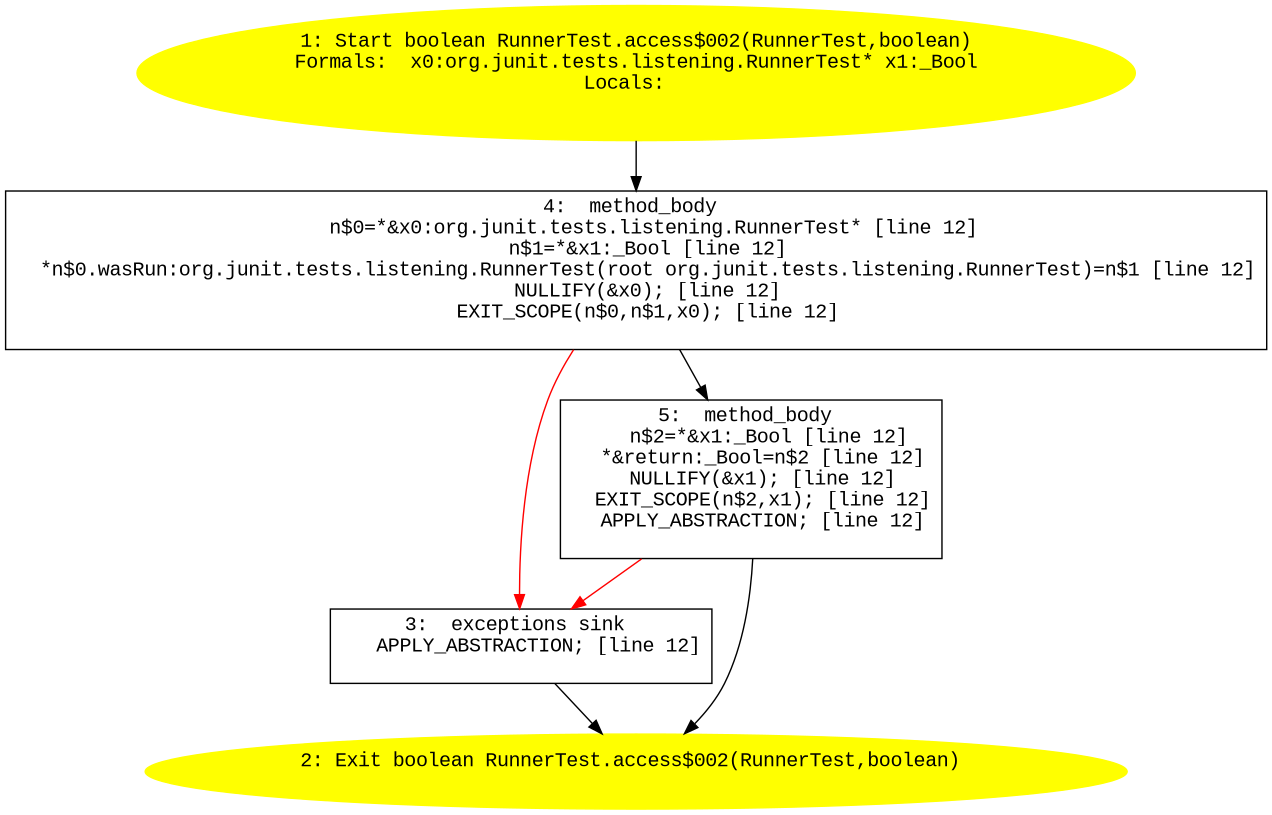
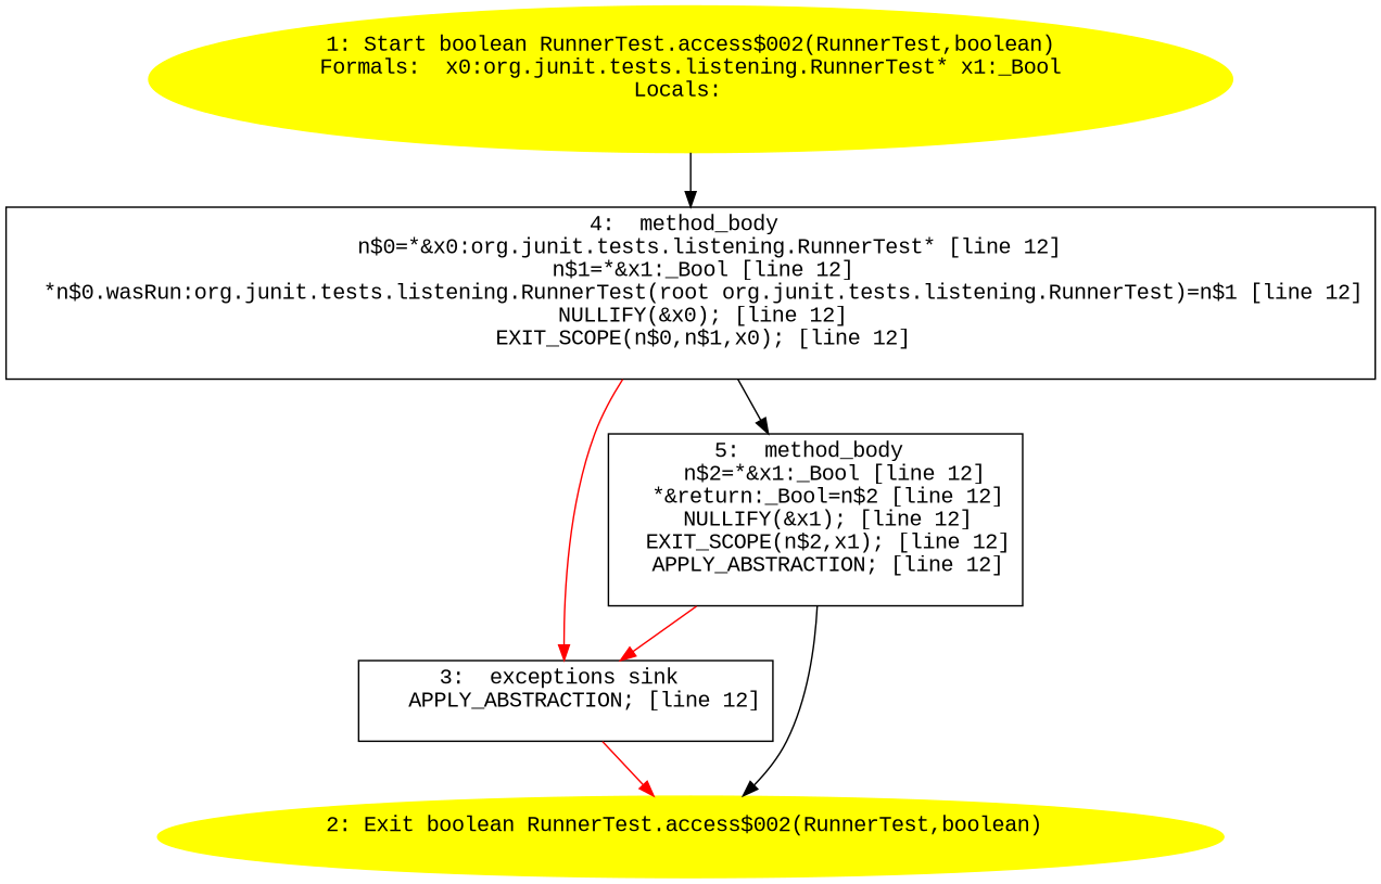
  digraph {
    fontname="Liberation Mono"
    node [fontname="Liberation Mono" shape=box]
    edge [fontname="Liberation Mono"]
    n1 [color=yellow label="1: Start boolean RunnerTest.access$002(RunnerTest,boolean)\nFormals:  x0:org.junit.tests.listening.RunnerTest* x1:_Bool\nLocals:  \n  " style=filled shape=""]
    n2 [label="4:  method_body \n   n$0=*&x0:org.junit.tests.listening.RunnerTest* [line 12]\n  n$1=*&x1:_Bool [line 12]\n  *n$0.wasRun:org.junit.tests.listening.RunnerTest(root org.junit.tests.listening.RunnerTest)=n$1 [line 12]\n  NULLIFY(&x0); [line 12]\n  EXIT_SCOPE(n$0,n$1,x0); [line 12]\n "]
    n3 [label="3:  exceptions sink \n   APPLY_ABSTRACTION; [line 12]\n "]
    n4 [label="5:  method_body \n   n$2=*&x1:_Bool [line 12]\n  *&return:_Bool=n$2 [line 12]\n  NULLIFY(&x1); [line 12]\n  EXIT_SCOPE(n$2,x1); [line 12]\n  APPLY_ABSTRACTION; [line 12]\n "]
    n5 [color=yellow label="2: Exit boolean RunnerTest.access$002(RunnerTest,boolean) \n  " style=filled shape=""]
    n1 -> n2
    n2 -> n3 [color=red]
    n2 -> n4
-   n3 -> n5
+   n3 -> n5 [color=red]
    n4 -> n3 [color=red]
    n4 -> n5
  }
